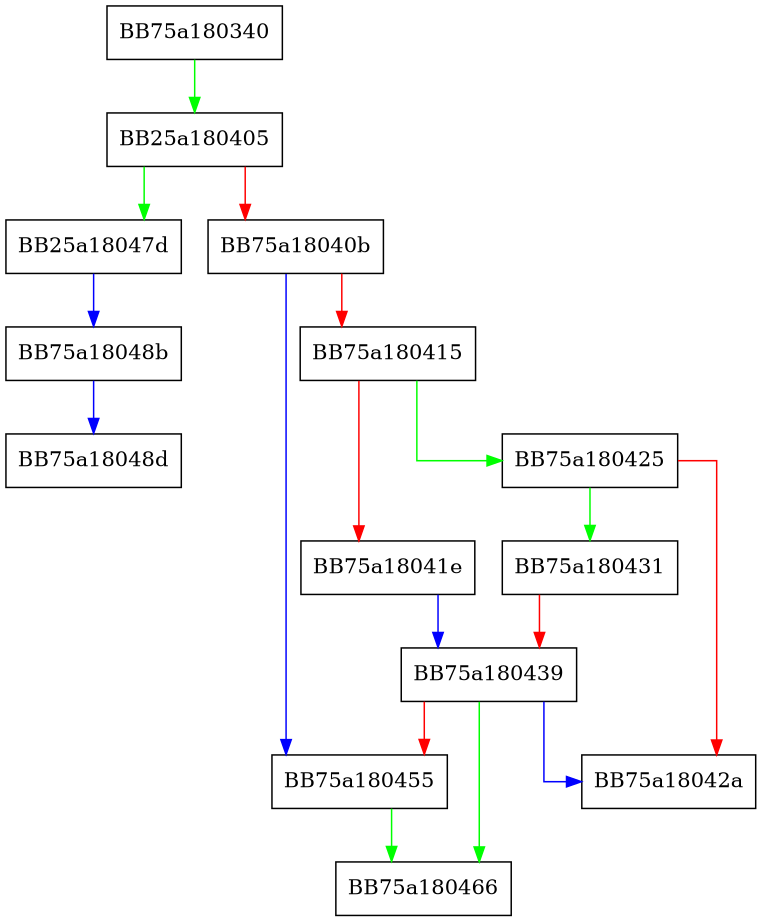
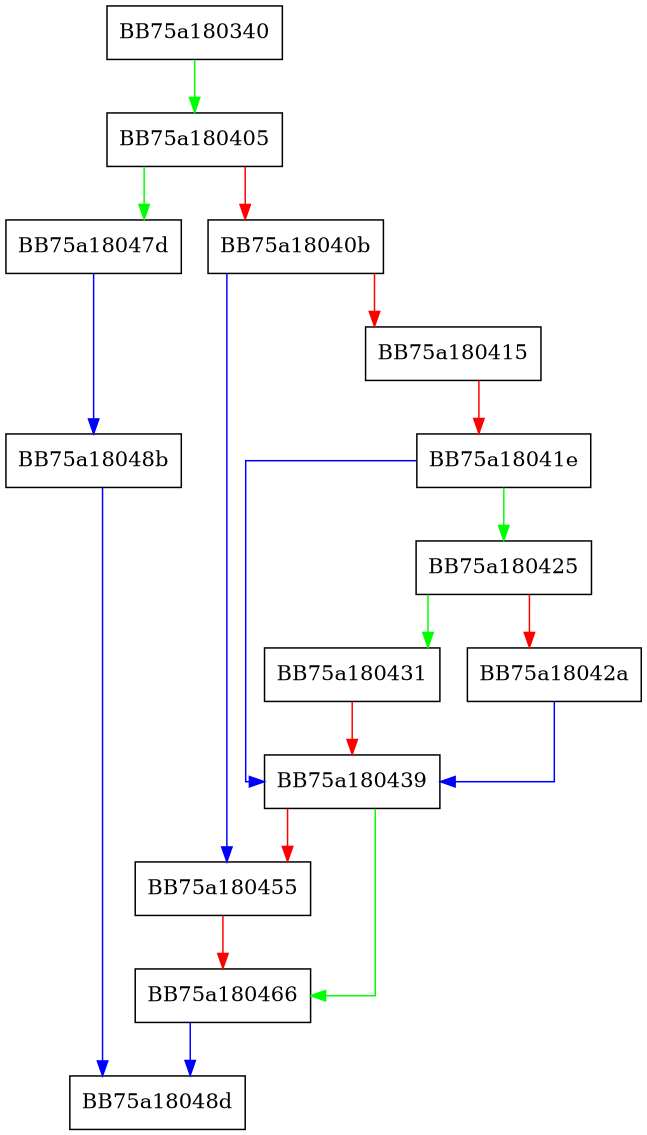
  digraph {
    splines=ortho
    node [shape=box]
    edge [color=red]
    n1 [label=BB75a180340]
-   BB75a180405 [label=BB25a180405]
-   BB75a18047d [label=BB25a18047d]
+   BB75a180405
+   BB75a18047d
    BB75a18040b
    BB75a18048b
    BB75a180455
    BB75a180415
    BB75a18048d
    BB75a180466
    BB75a180425
    BB75a18041e
    BB75a180431
    BB75a18042a
    BB75a180439
    n1 -> BB75a180405 [color=green]
    BB75a180405 -> BB75a18047d [color=green]
    BB75a180405 -> BB75a18040b
    BB75a18047d -> BB75a18048b [color=blue]
    BB75a18040b -> BB75a180455 [color=blue]
    BB75a18040b -> BB75a180415
    BB75a18048b -> BB75a18048d [color=blue]
-   BB75a180455 -> BB75a180466 [color=green]
-   BB75a180415 -> BB75a180425 [color=green]
+   BB75a180455 -> BB75a180466
+   BB75a18041e -> BB75a180425 [color=green]
    BB75a180415 -> BB75a18041e
+   BB75a180466 -> BB75a18048d [color=blue]
    BB75a180425 -> BB75a180431 [color=green]
    BB75a180425 -> BB75a18042a
    BB75a18041e -> BB75a180439 [color=blue]
    BB75a180431 -> BB75a180439
-   BB75a180439 -> BB75a18042a [color=blue]
+   BB75a18042a -> BB75a180439 [color=blue]
    BB75a180439 -> BB75a180455
    BB75a180439 -> BB75a180466 [color=green]
  }
